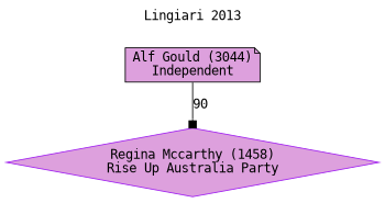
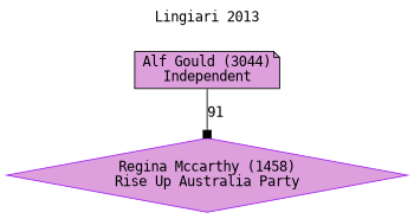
  digraph {
    label="Lingiari 2013"
    labelloc=t
    mclimit=10
    fontname="DejaVu Sans Mono"
    node [style=filled fillcolor=plum fontname="DejaVu Sans Mono"]
    n1 [label="Regina Mccarthy (1458)\nRise Up Australia Party" shape=diamond color=purple]
    n2 [label="Alf Gould (3044)\nIndependent" shape=note color=black]
-   n2 -> n1 [label=90 color=black arrowhead=box fontname="DejaVu Sans Mono"]
+   n2 -> n1 [label=91 color=black arrowhead=box fontname="DejaVu Sans Mono"]
  }
